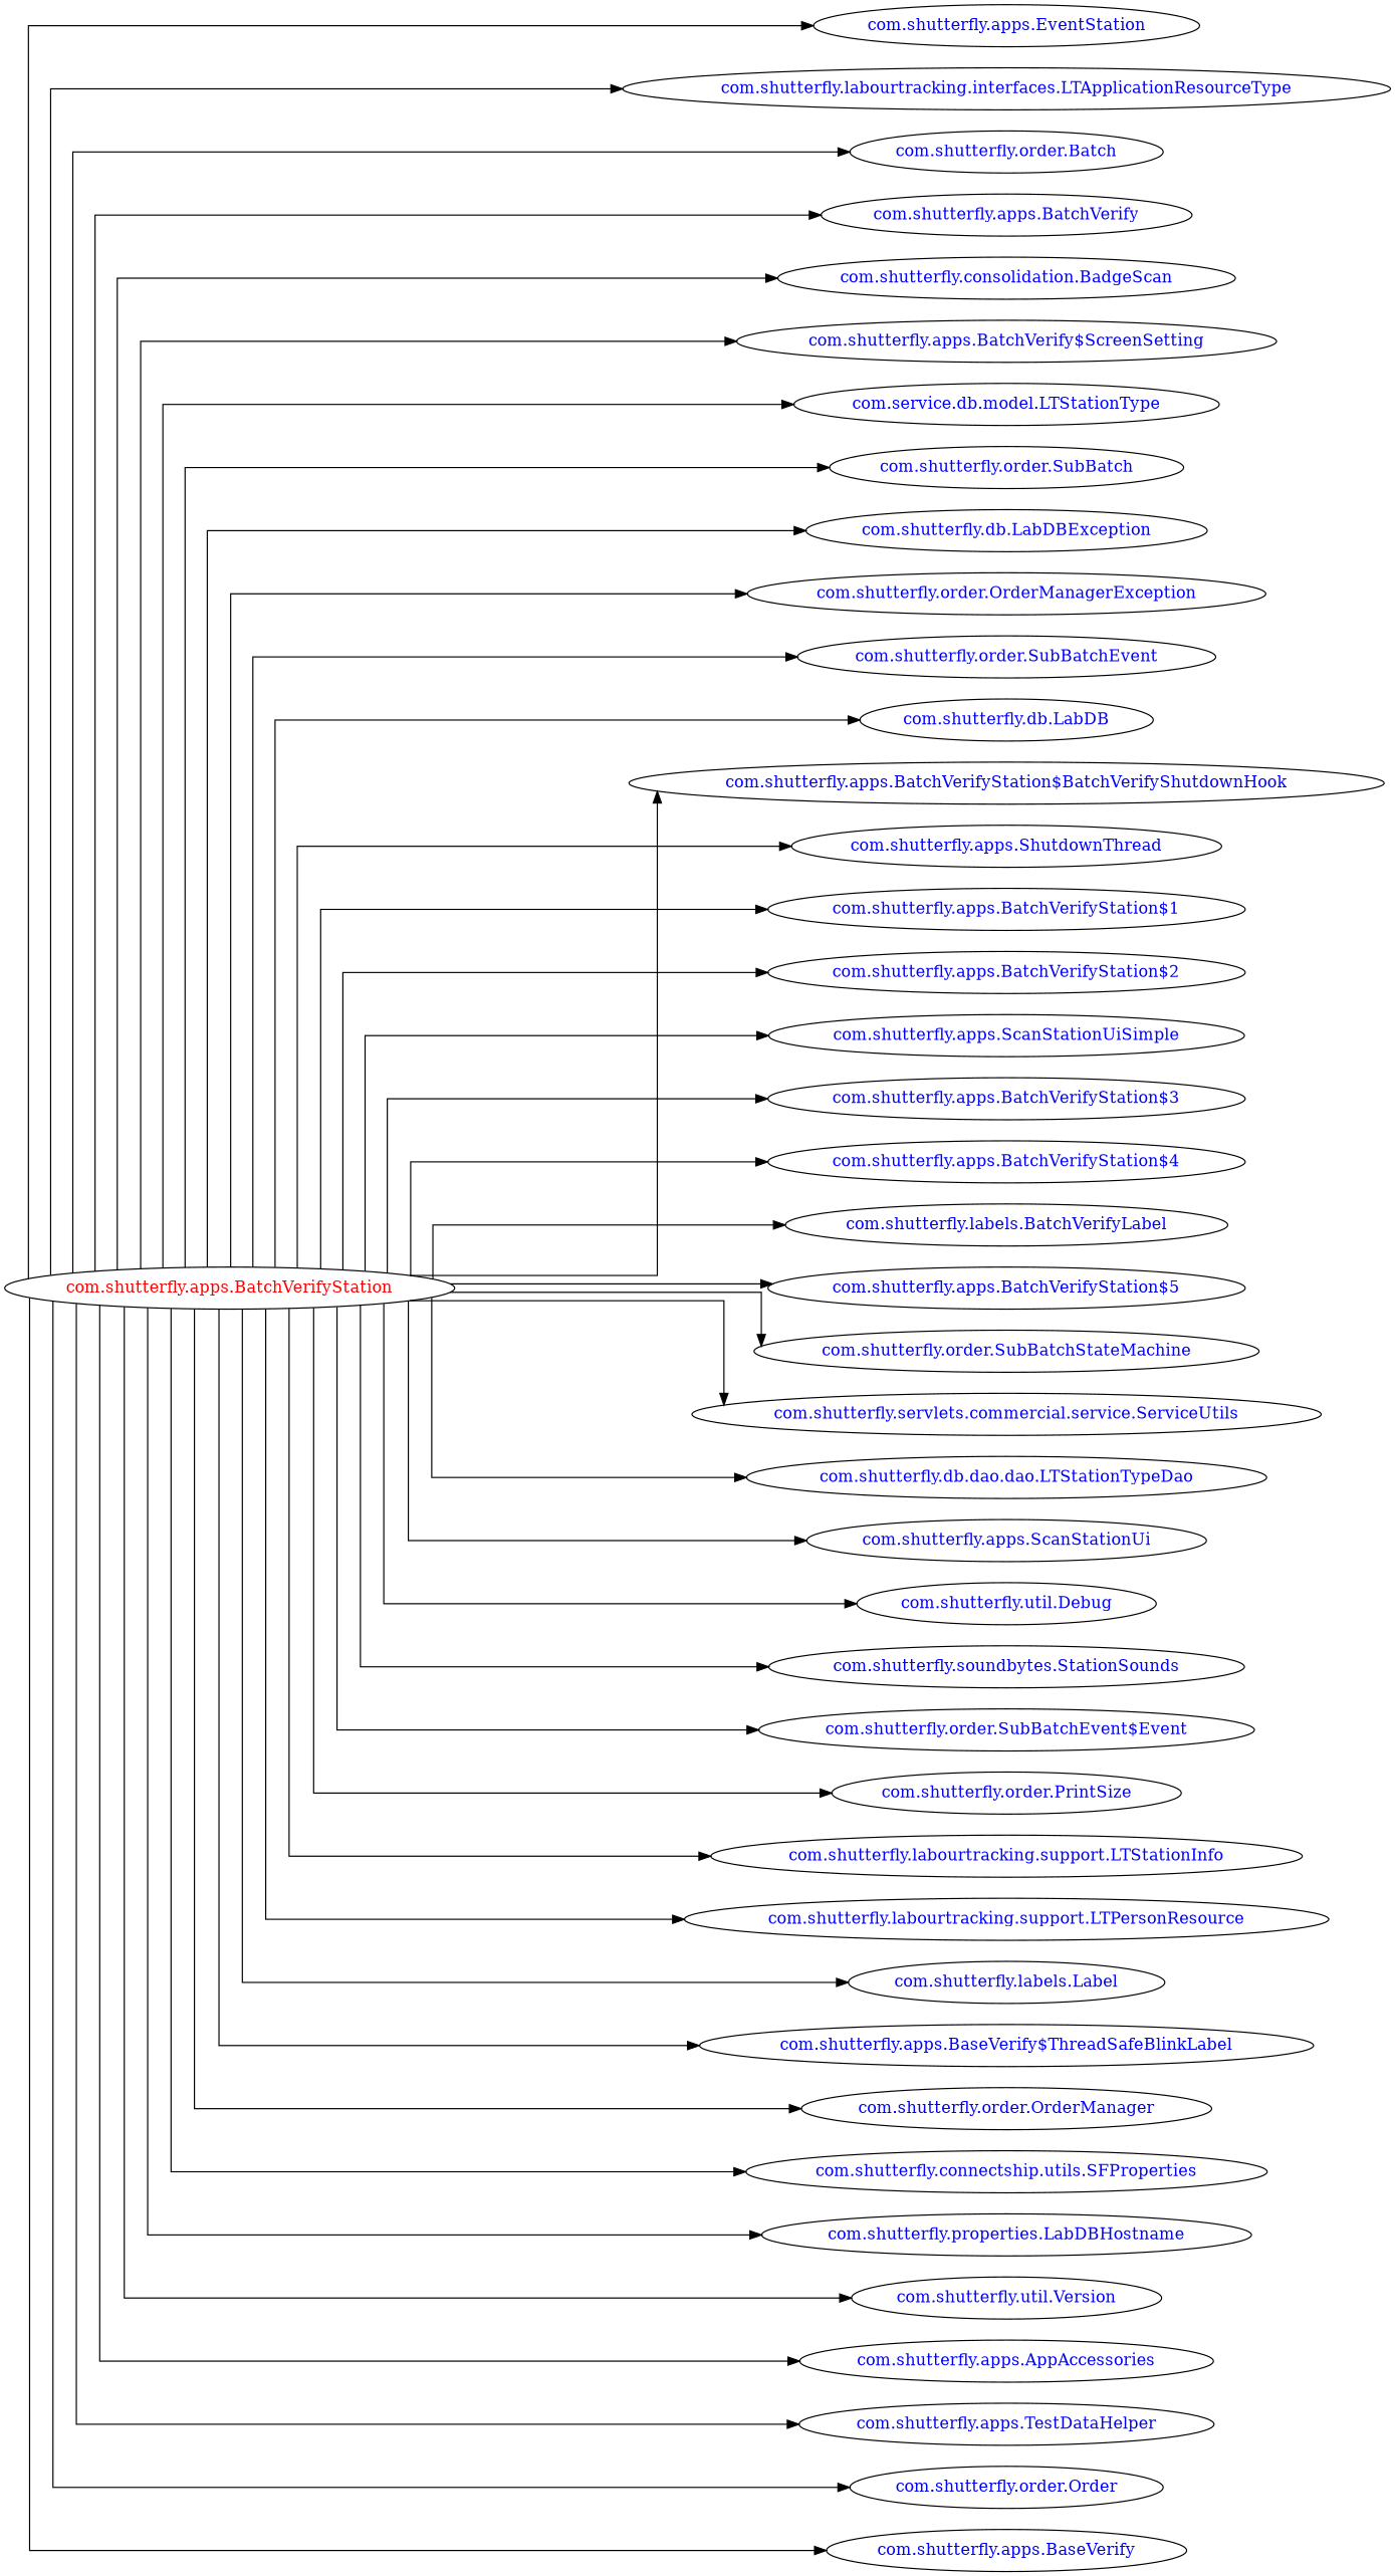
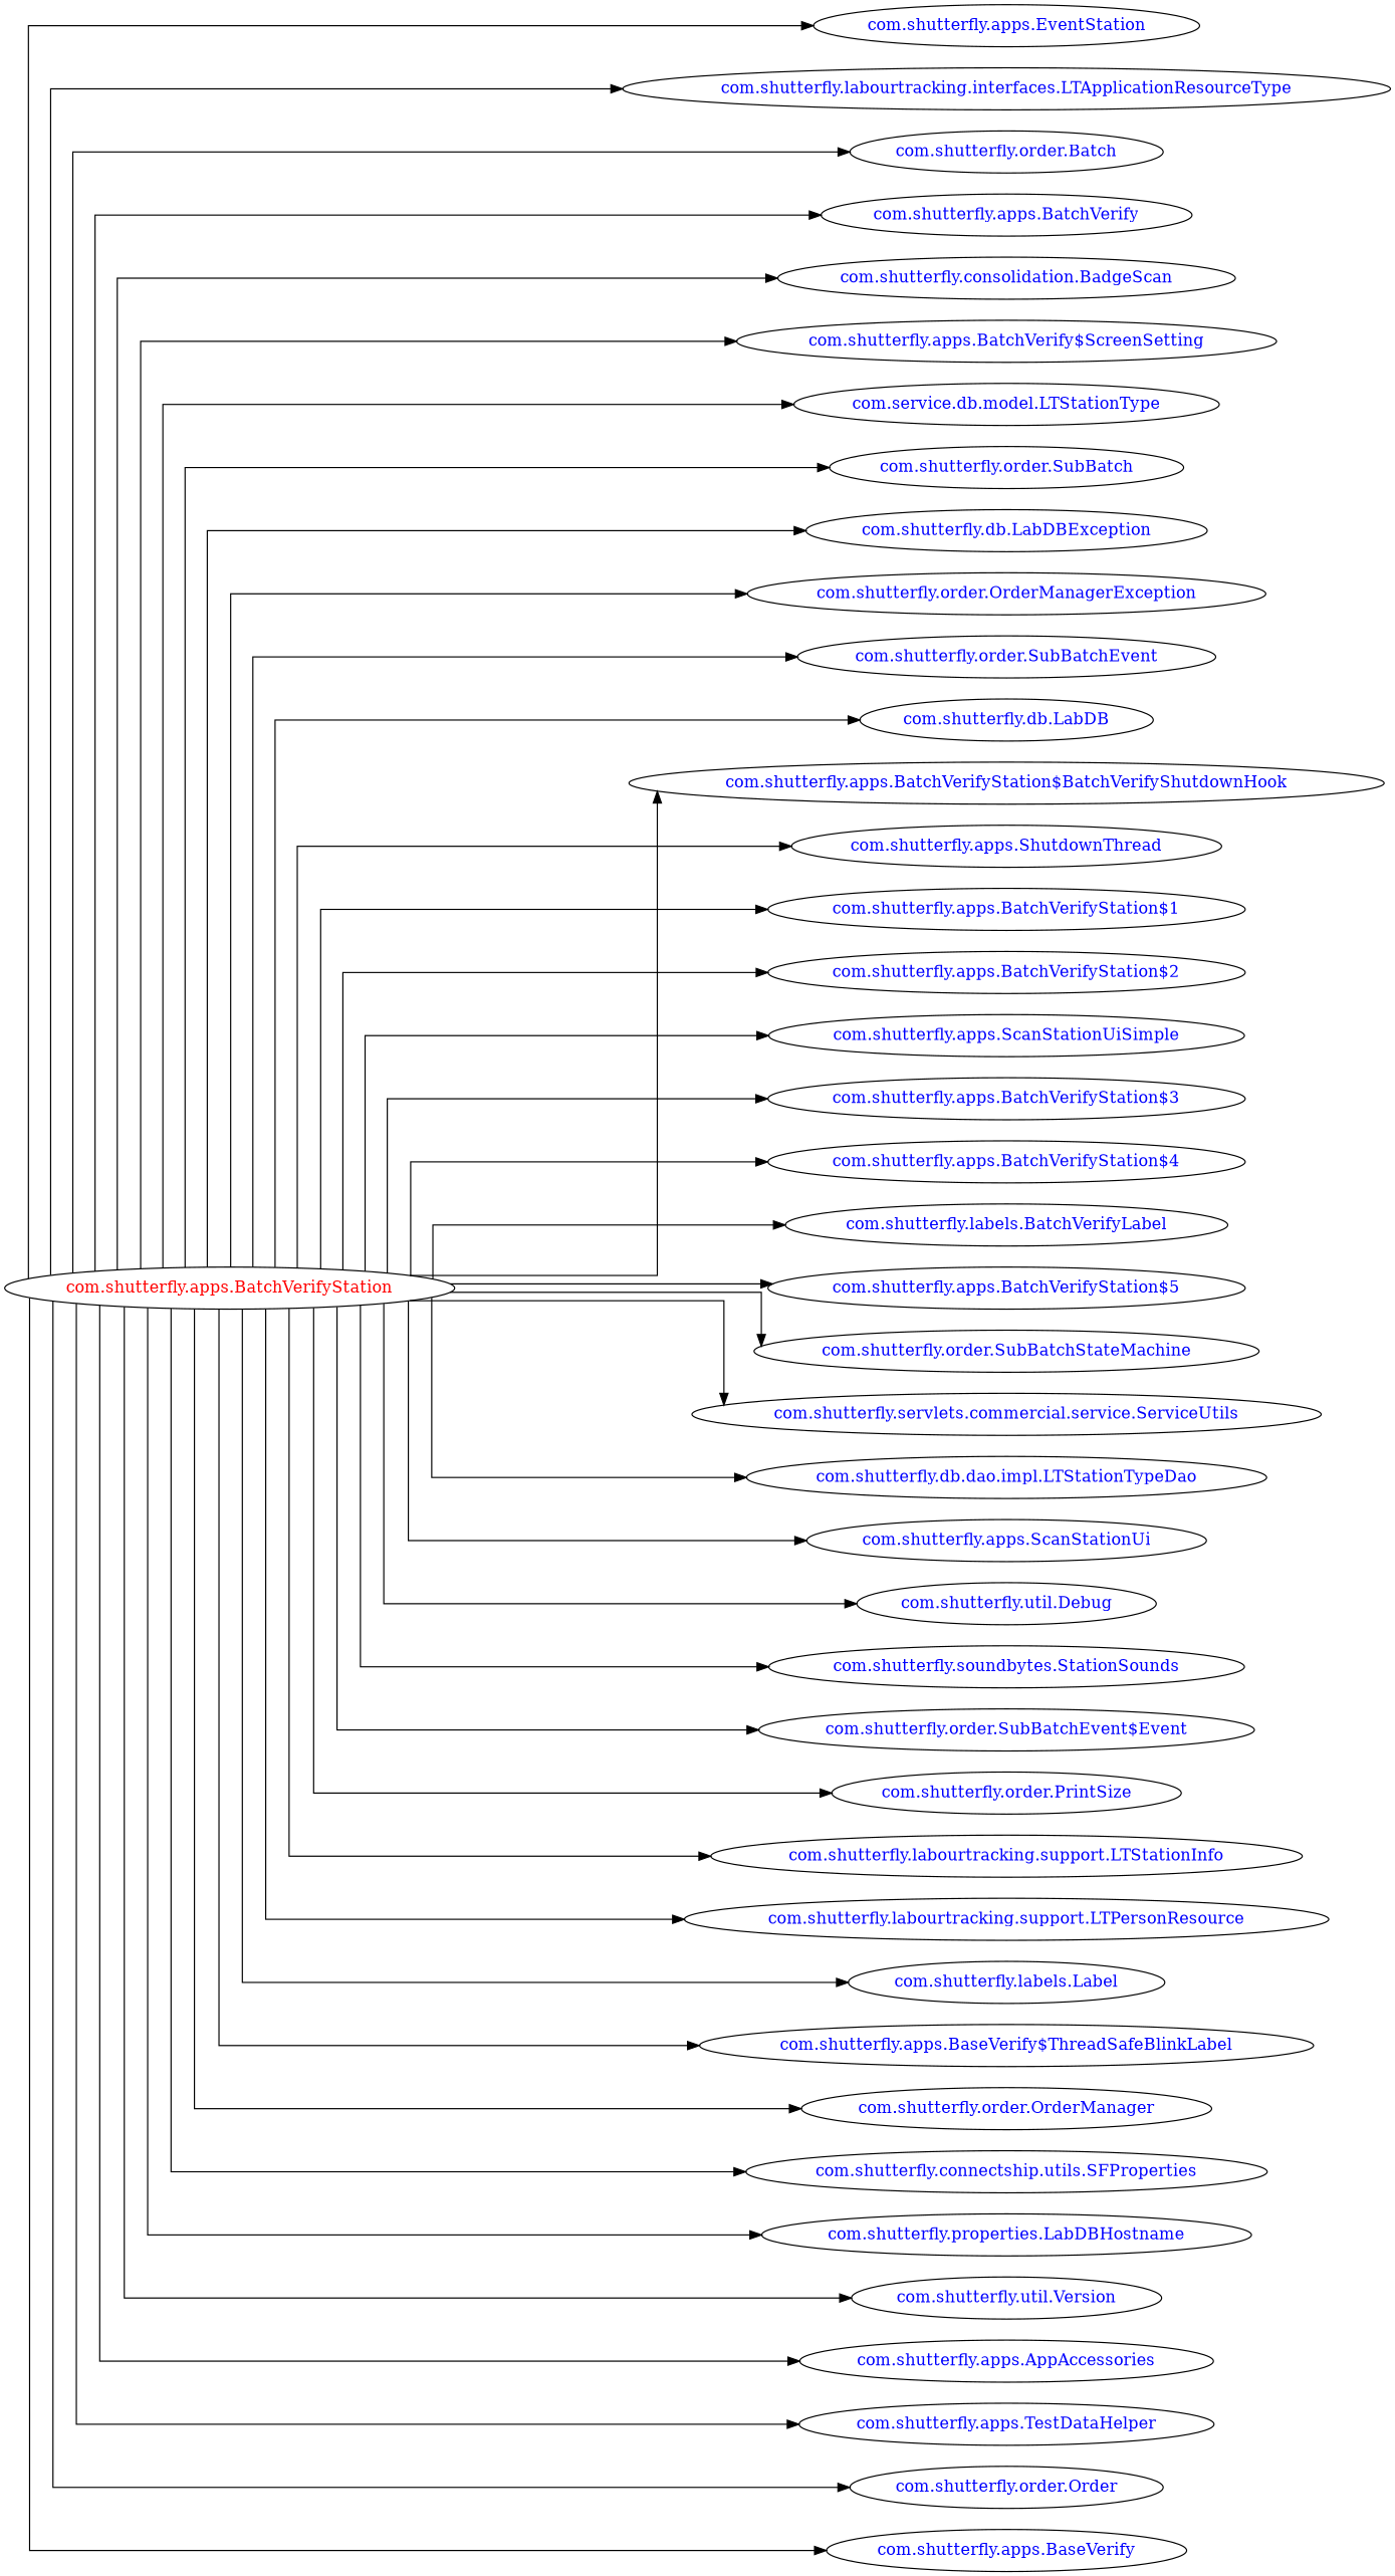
  digraph {
    concentrate=true
    rankdir=LR
    ranksep=2.0
    splines=ortho
    node [fontcolor=blue]
    "com.shutterfly.apps.BatchVerifyStation" [fontcolor=red]
    "com.shutterfly.apps.EventStation"
    "com.shutterfly.labourtracking.interfaces.LTApplicationResourceType"
    "com.shutterfly.order.Batch"
    "com.shutterfly.apps.BatchVerify"
    "com.shutterfly.consolidation.BadgeScan"
    "com.shutterfly.apps.BatchVerify$ScreenSetting"
    n8 [label="com.service.db.model.LTStationType"]
    "com.shutterfly.order.SubBatch"
    "com.shutterfly.db.LabDBException"
    "com.shutterfly.order.OrderManagerException"
    "com.shutterfly.order.SubBatchEvent"
    "com.shutterfly.db.LabDB"
    "com.shutterfly.apps.BatchVerifyStation$BatchVerifyShutdownHook"
    "com.shutterfly.apps.ShutdownThread"
    "com.shutterfly.apps.BatchVerifyStation$1"
    "com.shutterfly.apps.BatchVerifyStation$2"
    "com.shutterfly.apps.ScanStationUiSimple"
    "com.shutterfly.apps.BatchVerifyStation$3"
    "com.shutterfly.apps.BatchVerifyStation$4"
    "com.shutterfly.labels.BatchVerifyLabel"
    "com.shutterfly.apps.BatchVerifyStation$5"
    "com.shutterfly.order.SubBatchStateMachine"
    "com.shutterfly.servlets.commercial.service.ServiceUtils"
-   "com.shutterfly.db.dao.impl.LTStationTypeDao" [label="com.shutterfly.db.dao.dao.LTStationTypeDao"]
+   "com.shutterfly.db.dao.impl.LTStationTypeDao"
    "com.shutterfly.apps.ScanStationUi"
    "com.shutterfly.util.Debug"
    "com.shutterfly.soundbytes.StationSounds"
    "com.shutterfly.order.SubBatchEvent$Event"
    "com.shutterfly.order.PrintSize"
    "com.shutterfly.labourtracking.support.LTStationInfo"
    "com.shutterfly.labourtracking.support.LTPersonResource"
    "com.shutterfly.labels.Label"
    "com.shutterfly.apps.BaseVerify$ThreadSafeBlinkLabel"
    "com.shutterfly.order.OrderManager"
    "com.shutterfly.connectship.utils.SFProperties"
    "com.shutterfly.properties.LabDBHostname"
    "com.shutterfly.util.Version"
    "com.shutterfly.apps.AppAccessories"
    "com.shutterfly.apps.TestDataHelper"
    "com.shutterfly.order.Order"
    "com.shutterfly.apps.BaseVerify"
    "com.shutterfly.apps.BatchVerifyStation" -> "com.shutterfly.apps.EventStation"
    "com.shutterfly.apps.BatchVerifyStation" -> "com.shutterfly.labourtracking.interfaces.LTApplicationResourceType"
    "com.shutterfly.apps.BatchVerifyStation" -> "com.shutterfly.order.Batch"
    "com.shutterfly.apps.BatchVerifyStation" -> "com.shutterfly.apps.BatchVerify"
    "com.shutterfly.apps.BatchVerifyStation" -> "com.shutterfly.consolidation.BadgeScan"
    "com.shutterfly.apps.BatchVerifyStation" -> "com.shutterfly.apps.BatchVerify$ScreenSetting"
    "com.shutterfly.apps.BatchVerifyStation" -> n8
    "com.shutterfly.apps.BatchVerifyStation" -> "com.shutterfly.order.SubBatch"
    "com.shutterfly.apps.BatchVerifyStation" -> "com.shutterfly.db.LabDBException"
    "com.shutterfly.apps.BatchVerifyStation" -> "com.shutterfly.order.OrderManagerException"
    "com.shutterfly.apps.BatchVerifyStation" -> "com.shutterfly.order.SubBatchEvent"
    "com.shutterfly.apps.BatchVerifyStation" -> "com.shutterfly.db.LabDB"
    "com.shutterfly.apps.BatchVerifyStation" -> "com.shutterfly.apps.BatchVerifyStation$BatchVerifyShutdownHook"
    "com.shutterfly.apps.BatchVerifyStation" -> "com.shutterfly.apps.ShutdownThread"
    "com.shutterfly.apps.BatchVerifyStation" -> "com.shutterfly.apps.BatchVerifyStation$1"
    "com.shutterfly.apps.BatchVerifyStation" -> "com.shutterfly.apps.BatchVerifyStation$2"
    "com.shutterfly.apps.BatchVerifyStation" -> "com.shutterfly.apps.ScanStationUiSimple"
    "com.shutterfly.apps.BatchVerifyStation" -> "com.shutterfly.apps.BatchVerifyStation$3"
    "com.shutterfly.apps.BatchVerifyStation" -> "com.shutterfly.apps.BatchVerifyStation$4"
    "com.shutterfly.apps.BatchVerifyStation" -> "com.shutterfly.labels.BatchVerifyLabel"
    "com.shutterfly.apps.BatchVerifyStation" -> "com.shutterfly.apps.BatchVerifyStation$5"
    "com.shutterfly.apps.BatchVerifyStation" -> "com.shutterfly.order.SubBatchStateMachine"
    "com.shutterfly.apps.BatchVerifyStation" -> "com.shutterfly.servlets.commercial.service.ServiceUtils"
    "com.shutterfly.apps.BatchVerifyStation" -> "com.shutterfly.db.dao.impl.LTStationTypeDao"
    "com.shutterfly.apps.BatchVerifyStation" -> "com.shutterfly.apps.ScanStationUi"
    "com.shutterfly.apps.BatchVerifyStation" -> "com.shutterfly.util.Debug"
    "com.shutterfly.apps.BatchVerifyStation" -> "com.shutterfly.soundbytes.StationSounds"
    "com.shutterfly.apps.BatchVerifyStation" -> "com.shutterfly.order.SubBatchEvent$Event"
    "com.shutterfly.apps.BatchVerifyStation" -> "com.shutterfly.order.PrintSize"
    "com.shutterfly.apps.BatchVerifyStation" -> "com.shutterfly.labourtracking.support.LTStationInfo"
    "com.shutterfly.apps.BatchVerifyStation" -> "com.shutterfly.labourtracking.support.LTPersonResource"
    "com.shutterfly.apps.BatchVerifyStation" -> "com.shutterfly.labels.Label"
    "com.shutterfly.apps.BatchVerifyStation" -> "com.shutterfly.apps.BaseVerify$ThreadSafeBlinkLabel"
    "com.shutterfly.apps.BatchVerifyStation" -> "com.shutterfly.order.OrderManager"
    "com.shutterfly.apps.BatchVerifyStation" -> "com.shutterfly.connectship.utils.SFProperties"
    "com.shutterfly.apps.BatchVerifyStation" -> "com.shutterfly.properties.LabDBHostname"
    "com.shutterfly.apps.BatchVerifyStation" -> "com.shutterfly.util.Version"
    "com.shutterfly.apps.BatchVerifyStation" -> "com.shutterfly.apps.AppAccessories"
    "com.shutterfly.apps.BatchVerifyStation" -> "com.shutterfly.apps.TestDataHelper"
    "com.shutterfly.apps.BatchVerifyStation" -> "com.shutterfly.order.Order"
    "com.shutterfly.apps.BatchVerifyStation" -> "com.shutterfly.apps.BaseVerify"
  }
